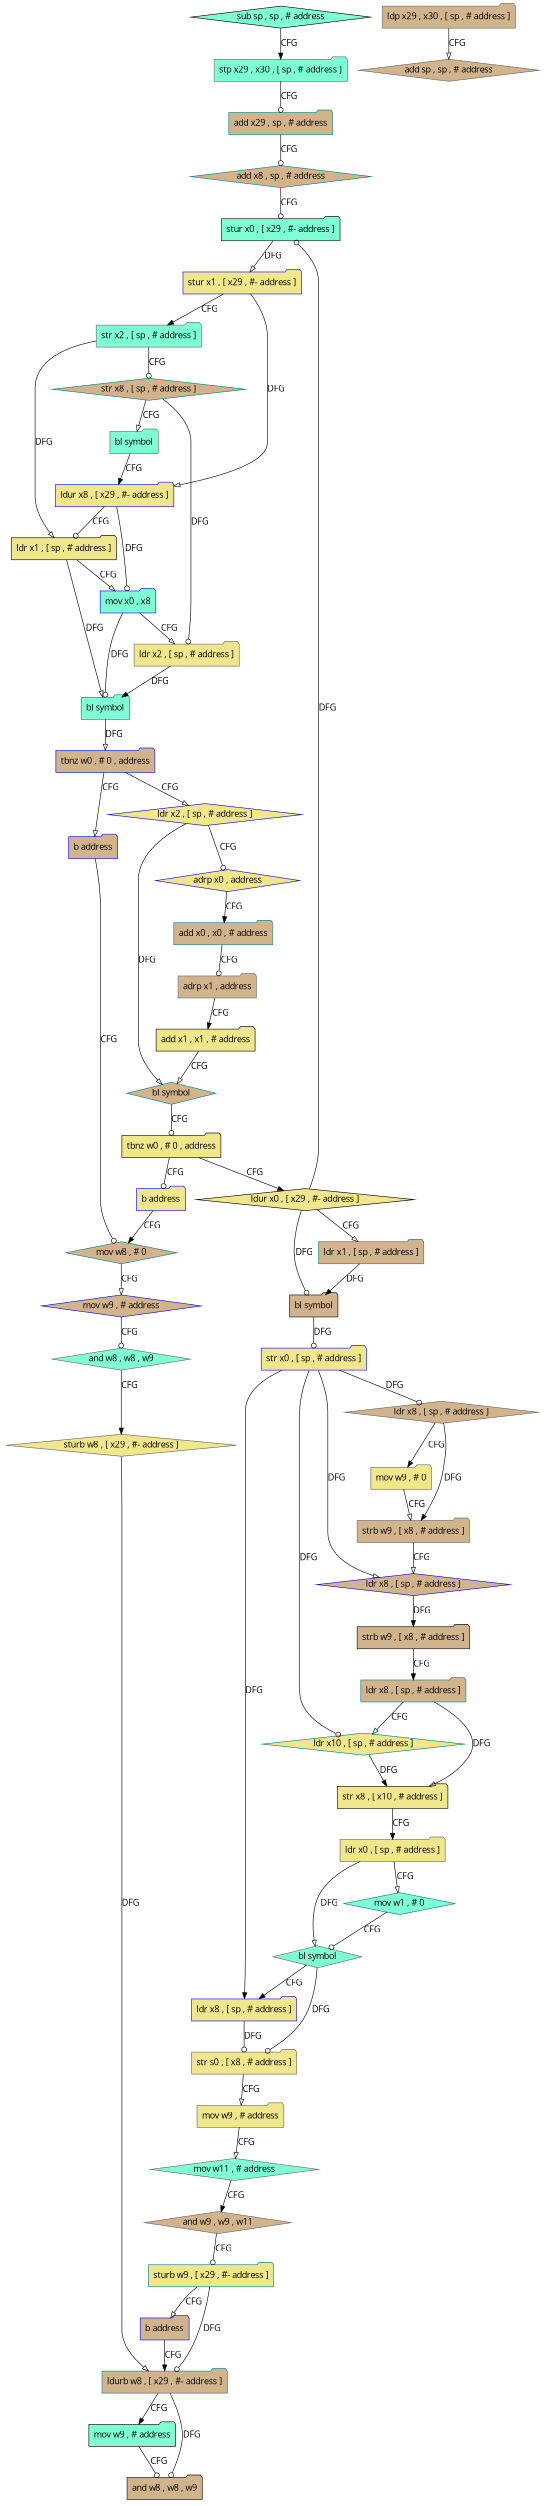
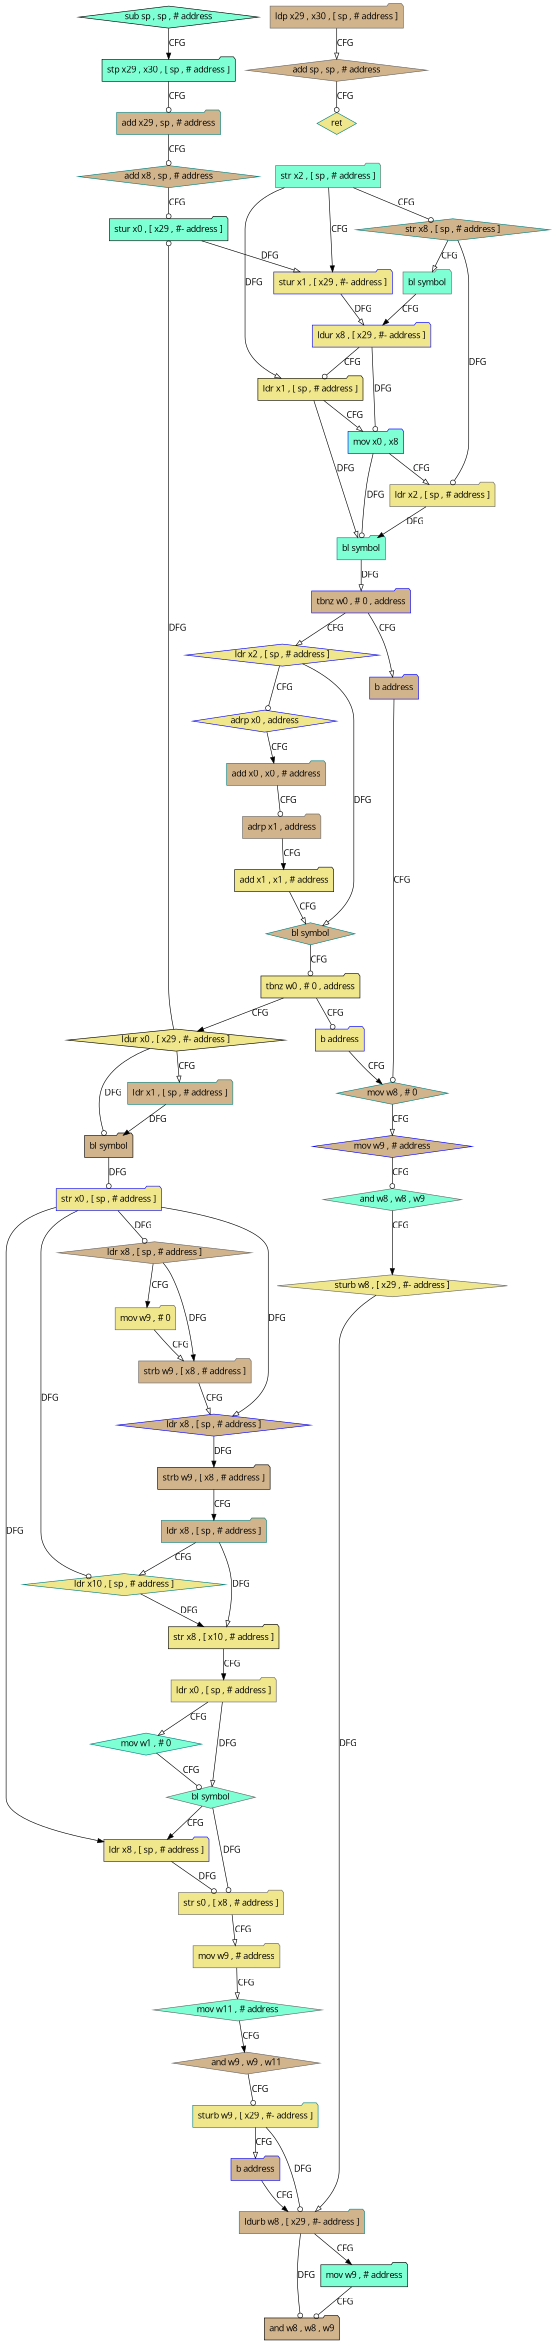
  digraph {
    fontname="Open Sans"
    node [color=gray40 fillcolor=tan fontname="Open Sans" shape=folder style=filled]
    edge [arrowhead=odot fontname="Open Sans"]
    n1 [color=black fillcolor=aquamarine label="sub sp , sp , # address" shape=diamond]
-   n2 [fillcolor=aquamarine label="stp x29 , x30 , [ sp , # address ]"]
+   n2 [color=black fillcolor=aquamarine label="stp x29 , x30 , [ sp , # address ]"]
    n3 [color=teal label="add x29 , sp , # address"]
    n4 [color=teal label="add x8 , sp , # address" shape=diamond]
    n5 [color=black fillcolor=aquamarine label="stur x0 , [ x29 , #- address ]"]
    n6 [color=blue fillcolor=khaki label="stur x1 , [ x29 , #- address ]"]
    n7 [fillcolor=aquamarine label="str x2 , [ sp , # address ]"]
    n8 [color=blue fillcolor=khaki label="ldur x8 , [ x29 , #- address ]"]
    n9 [color=black fillcolor=khaki label="ldur x0 , [ x29 , #- address ]" shape=diamond]
    n10 [color=teal label="ldr x1 , [ sp , # address ]"]
    n11 [color=black label="bl symbol"]
    n12 [color=teal label="str x8 , [ sp , # address ]" shape=diamond]
    n13 [color=black fillcolor=khaki label="ldr x1 , [ sp , # address ]"]
    n14 [color=blue fillcolor=aquamarine label="mov x0 , x8"]
    n15 [fillcolor=aquamarine label="bl symbol"]
    n16 [fillcolor=khaki label="ldr x2 , [ sp , # address ]"]
    n17 [color=teal fillcolor=aquamarine label="bl symbol"]
    n18 [color=blue label="tbnz w0 , # 0 , address"]
    n19 [color=blue fillcolor=khaki label="ldr x2 , [ sp , # address ]" shape=diamond]
    n20 [color=blue label="b address"]
    n21 [color=blue fillcolor=khaki label="adrp x0 , address" shape=diamond]
    n22 [color=teal label="bl symbol" shape=diamond]
    n23 [color=teal label="mov w8 , # 0" shape=diamond]
    n24 [color=teal label="add x0 , x0 , # address"]
    n25 [color=black fillcolor=khaki label="tbnz w0 , # 0 , address"]
    n26 [color=blue label="mov w9 , # address" shape=diamond]
    n27 [label="adrp x1 , address"]
    n28 [color=black fillcolor=khaki label="add x1 , x1 , # address"]
    n29 [color=blue fillcolor=khaki label="b address"]
    n30 [color=blue fillcolor=khaki label="str x0 , [ sp , # address ]"]
    n31 [fillcolor=aquamarine label="and w8 , w8 , w9" shape=diamond]
    n32 [label="ldr x8 , [ sp , # address ]" shape=diamond]
    n33 [color=blue label="ldr x8 , [ sp , # address ]" shape=diamond]
    n34 [color=teal fillcolor=khaki label="ldr x10 , [ sp , # address ]" shape=diamond]
    n35 [color=blue fillcolor=khaki label="ldr x8 , [ sp , # address ]"]
    n36 [fillcolor=khaki label="mov w9 , # 0"]
    n37 [label="strb w9 , [ x8 , # address ]"]
    n38 [color=black label="strb w9 , [ x8 , # address ]"]
    n39 [color=black fillcolor=khaki label="str x8 , [ x10 , # address ]"]
    n40 [fillcolor=khaki label="str s0 , [ x8 , # address ]"]
    n41 [color=teal label="ldr x8 , [ sp , # address ]"]
    n42 [fillcolor=khaki label="ldr x0 , [ sp , # address ]"]
    n43 [color=teal fillcolor=aquamarine label="mov w1 , # 0" shape=diamond]
    n44 [fillcolor=aquamarine label="bl symbol" shape=diamond]
    n45 [fillcolor=khaki label="mov w9 , # address"]
    n46 [fillcolor=aquamarine label="mov w11 , # address" shape=diamond]
    n47 [label="and w9 , w9 , w11" shape=diamond]
    n48 [color=teal fillcolor=khaki label="sturb w9 , [ x29 , #- address ]"]
    n49 [color=blue label="b address"]
    n50 [color=teal label="ldurb w8 , [ x29 , #- address ]"]
    n51 [color=black fillcolor=aquamarine label="mov w9 , # address"]
    n52 [color=black label="and w8 , w8 , w9"]
    n53 [fillcolor=khaki label="sturb w8 , [ x29 , #- address ]" shape=diamond]
    n54 [label="ldp x29 , x30 , [ sp , # address ]"]
    n55 [label="add sp , sp , # address" shape=diamond]
+   n56 [color=teal fillcolor=khaki label=ret shape=diamond]
    n1 -> n2 [arrowhead=normal label=CFG]
    n2 -> n3 [label=CFG]
    n3 -> n4 [label=CFG]
    n4 -> n5 [label=CFG]
    n5 -> n6 [arrowhead=onormal label=DFG]
-   n6 -> n7 [arrowhead=normal label=CFG]
+   n7 -> n6 [arrowhead=normal label=CFG]
    n6 -> n8 [arrowhead=onormal label=DFG]
    n7 -> n12 [label=CFG]
    n7 -> n13 [arrowhead=onormal label=DFG]
    n8 -> n13 [label=CFG]
    n8 -> n14 [label=DFG]
    n9 -> n5 [label=DFG]
    n9 -> n10 [arrowhead=onormal label=CFG]
    n9 -> n11 [label=DFG]
    n10 -> n11 [arrowhead=normal label=DFG]
    n11 -> n30 [label=DFG]
    n12 -> n15 [arrowhead=onormal label=CFG]
    n12 -> n16 [label=DFG]
    n13 -> n14 [arrowhead=onormal label=CFG]
    n13 -> n17 [arrowhead=onormal label=DFG]
    n14 -> n16 [arrowhead=onormal label=CFG]
    n14 -> n17 [label=DFG]
    n15 -> n8 [arrowhead=normal label=CFG]
    n16 -> n17 [arrowhead=normal label=DFG]
    n17 -> n18 [arrowhead=onormal label=DFG]
    n18 -> n19 [arrowhead=onormal label=CFG]
    n18 -> n20 [arrowhead=onormal label=CFG]
    n19 -> n21 [label=CFG]
    n19 -> n22 [arrowhead=onormal label=DFG]
    n20 -> n23 [label=CFG]
    n21 -> n24 [arrowhead=normal label=CFG]
    n22 -> n25 [label=CFG]
    n23 -> n26 [arrowhead=onormal label=CFG]
    n24 -> n27 [label=CFG]
    n25 -> n9 [arrowhead=normal label=CFG]
    n25 -> n29 [label=CFG]
    n26 -> n31 [label=CFG]
    n27 -> n28 [arrowhead=normal label=CFG]
    n28 -> n22 [arrowhead=onormal label=CFG]
    n29 -> n23 [arrowhead=normal label=CFG]
    n30 -> n32 [label=DFG]
    n30 -> n33 [arrowhead=onormal label=DFG]
    n30 -> n34 [label=DFG]
    n30 -> n35 [arrowhead=normal label=DFG]
    n31 -> n53 [arrowhead=normal label=CFG]
    n32 -> n36 [arrowhead=normal label=CFG]
    n32 -> n37 [arrowhead=normal label=DFG]
    n33 -> n38 [arrowhead=normal label=DFG]
    n34 -> n39 [arrowhead=normal label=DFG]
    n35 -> n40 [label=DFG]
    n36 -> n37 [arrowhead=onormal label=CFG]
    n37 -> n33 [arrowhead=onormal label=CFG]
    n38 -> n41 [arrowhead=normal label=CFG]
    n39 -> n42 [arrowhead=normal label=CFG]
    n40 -> n45 [arrowhead=onormal label=CFG]
    n41 -> n34 [arrowhead=onormal label=CFG]
    n41 -> n39 [arrowhead=onormal label=DFG]
    n42 -> n43 [arrowhead=onormal label=CFG]
    n42 -> n44 [arrowhead=onormal label=DFG]
    n43 -> n44 [label=CFG]
    n44 -> n35 [arrowhead=normal label=CFG]
    n44 -> n40 [label=DFG]
    n45 -> n46 [arrowhead=onormal label=CFG]
    n46 -> n47 [arrowhead=normal label=CFG]
    n47 -> n48 [label=CFG]
    n48 -> n49 [arrowhead=onormal label=CFG]
    n48 -> n50 [label=DFG]
    n49 -> n50 [arrowhead=normal label=CFG]
    n50 -> n51 [arrowhead=normal label=CFG]
    n50 -> n52 [label=DFG]
    n51 -> n52 [label=CFG]
    n53 -> n50 [arrowhead=onormal label=DFG]
    n54 -> n55 [arrowhead=onormal label=CFG]
+   n55 -> n56 [label=CFG]
  }
